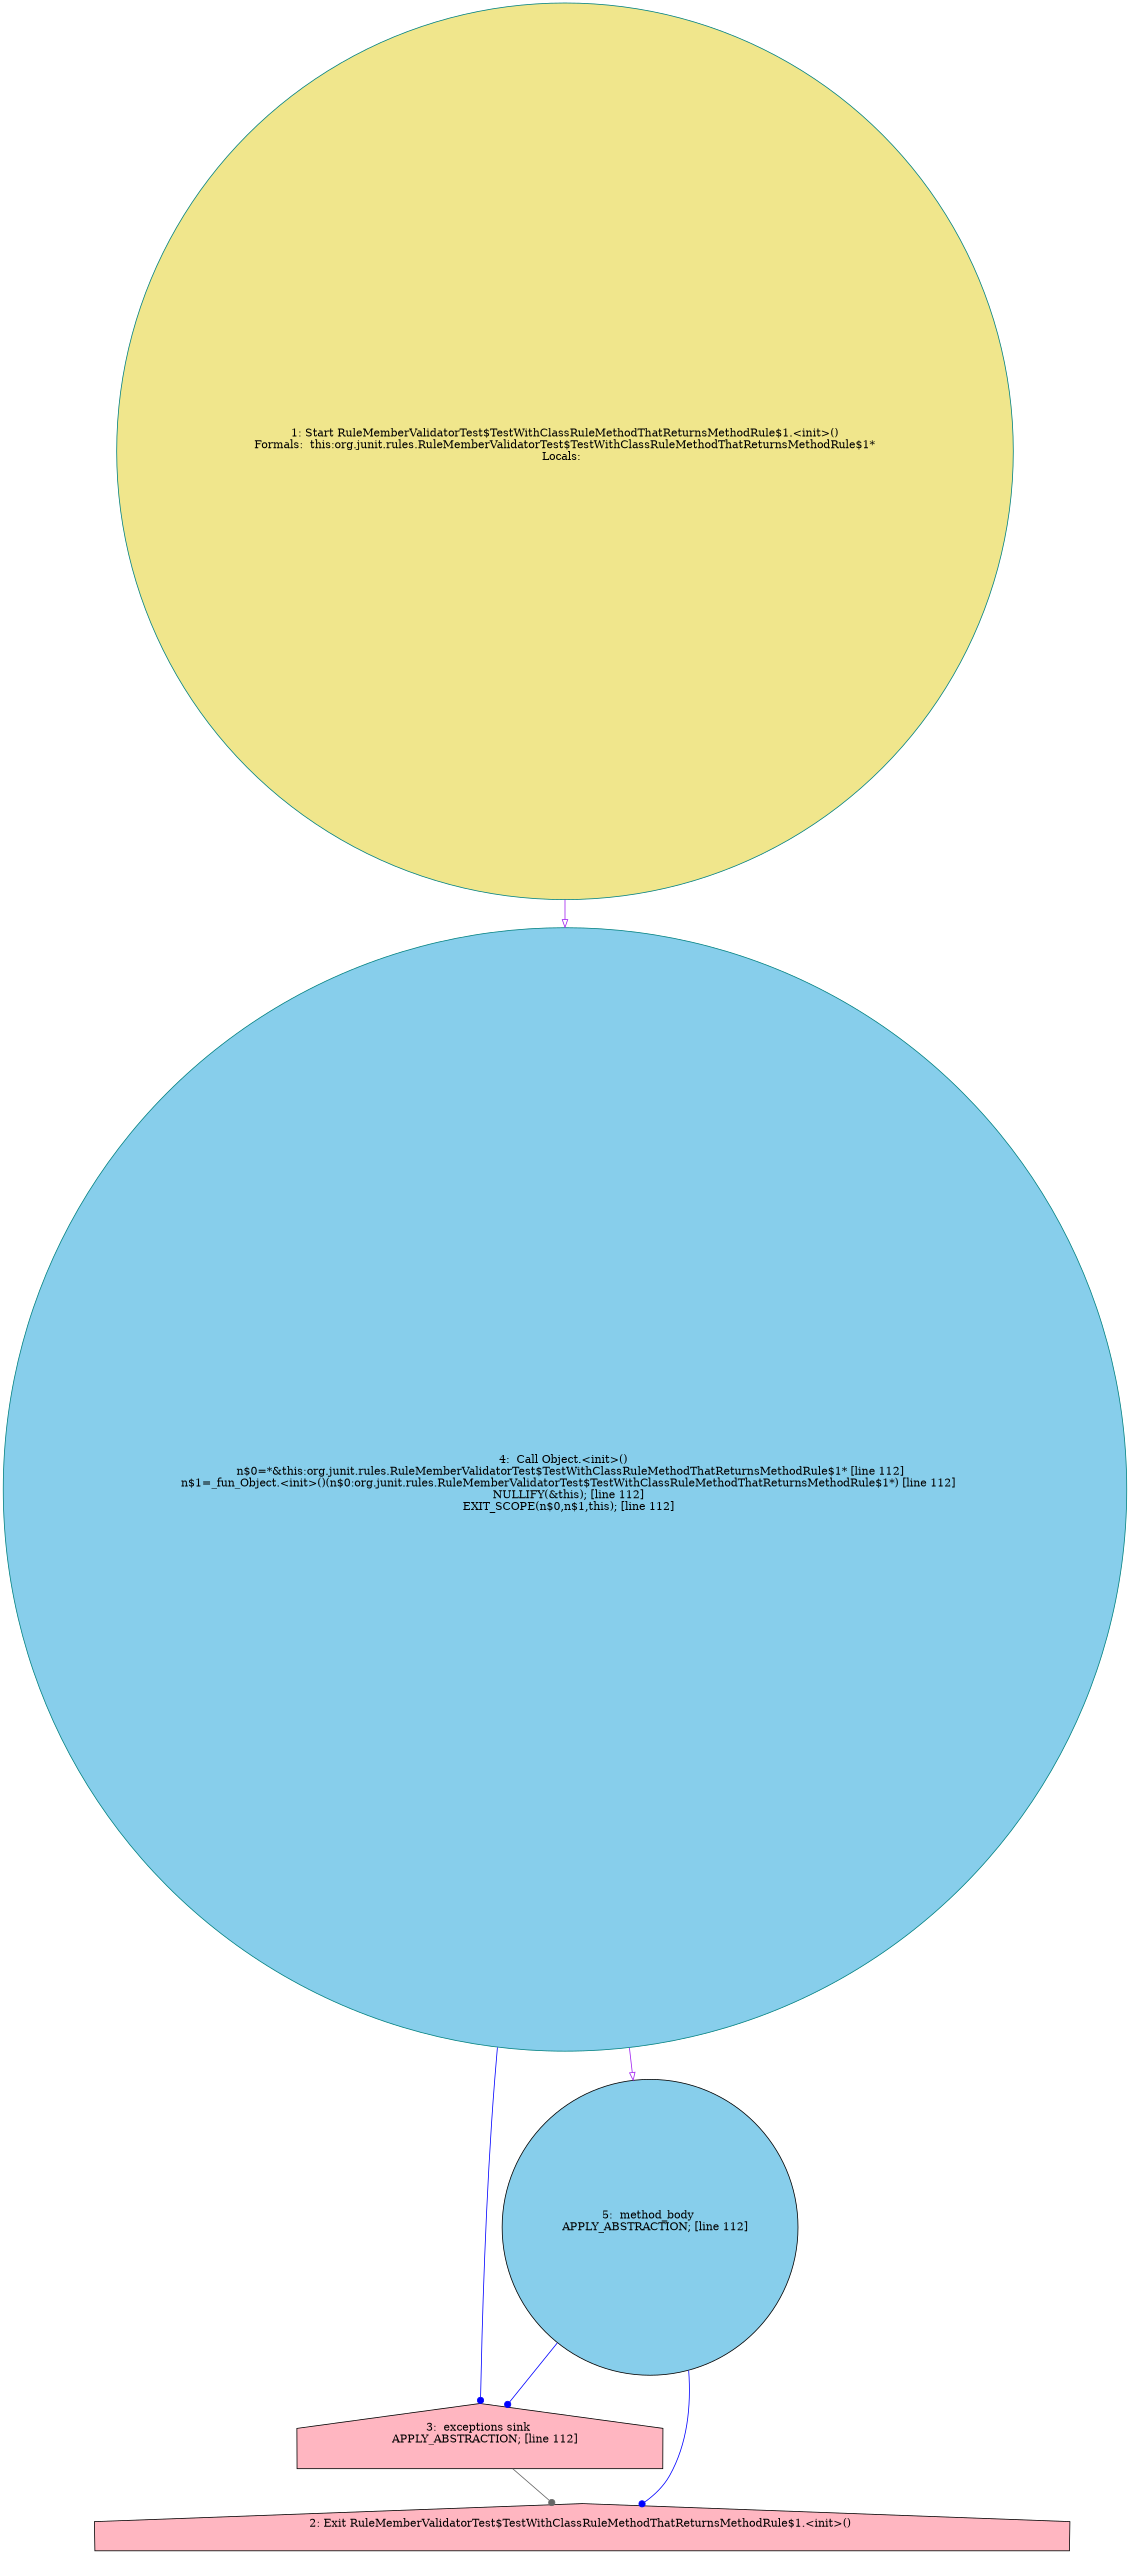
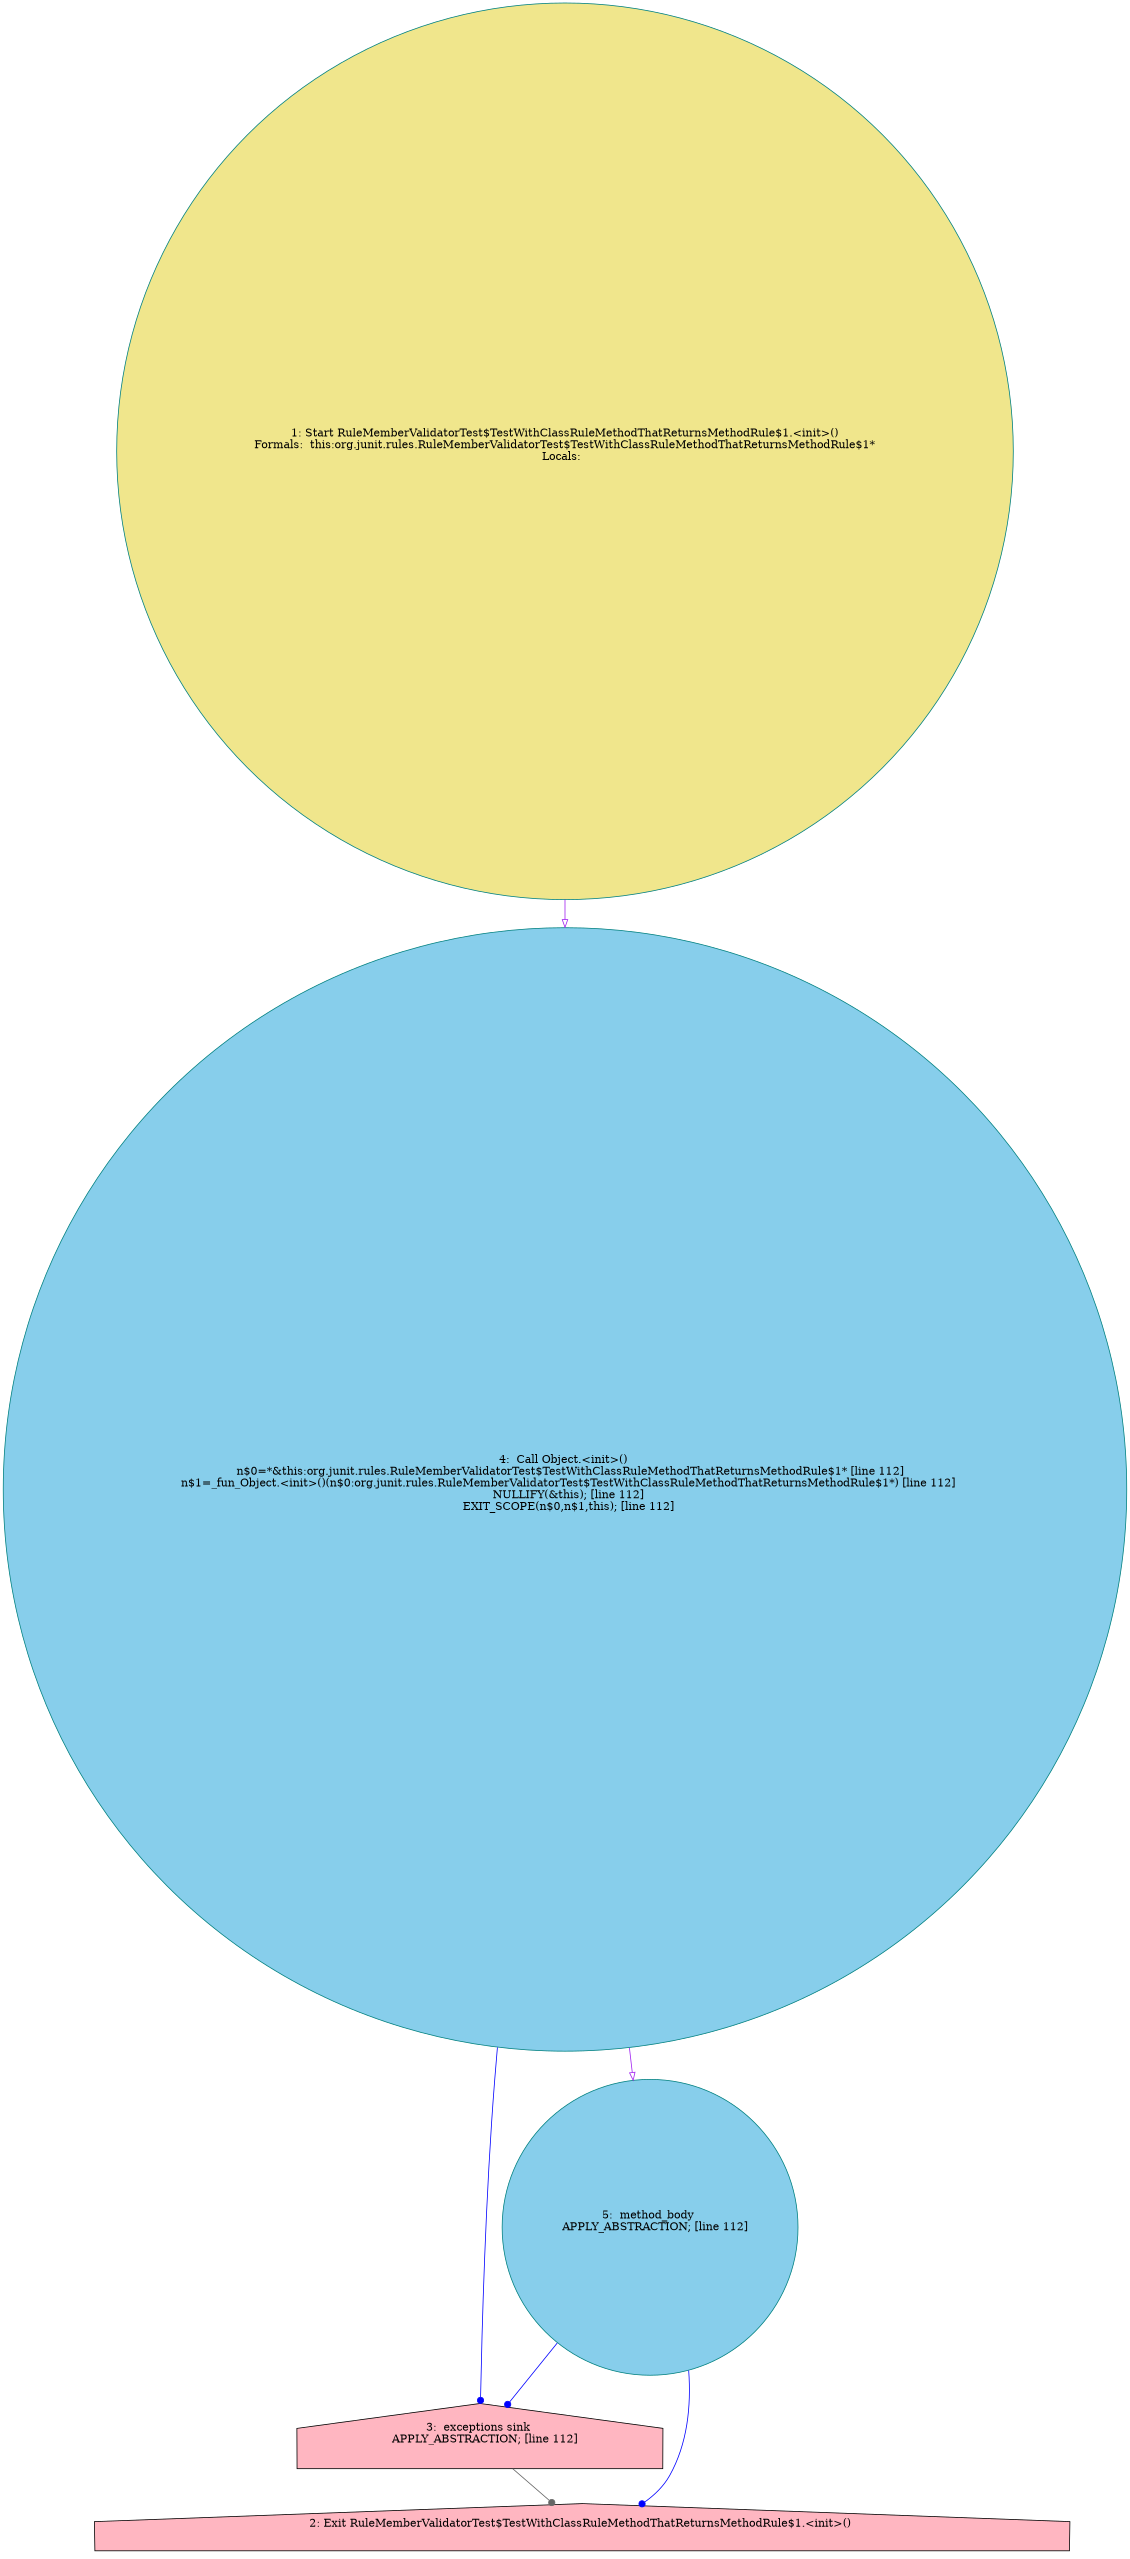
  digraph {
    node [color=teal style=filled fillcolor=skyblue shape=circle]
    edge [color=blue arrowhead=dot]
    n1 [label="1: Start RuleMemberValidatorTest$TestWithClassRuleMethodThatReturnsMethodRule$1.<init>()\nFormals:  this:org.junit.rules.RuleMemberValidatorTest$TestWithClassRuleMethodThatReturnsMethodRule$1*\nLocals:  \n  " fillcolor=khaki]
    n2 [label="4:  Call Object.<init>() \n   n$0=*&this:org.junit.rules.RuleMemberValidatorTest$TestWithClassRuleMethodThatReturnsMethodRule$1* [line 112]\n  n$1=_fun_Object.<init>()(n$0:org.junit.rules.RuleMemberValidatorTest$TestWithClassRuleMethodThatReturnsMethodRule$1*) [line 112]\n  NULLIFY(&this); [line 112]\n  EXIT_SCOPE(n$0,n$1,this); [line 112]\n "]
    n3 [label="3:  exceptions sink \n   APPLY_ABSTRACTION; [line 112]\n " shape=house fillcolor=lightpink color=black]
-   n4 [label="5:  method_body \n   APPLY_ABSTRACTION; [line 112]\n " color=black]
+   n4 [label="5:  method_body \n   APPLY_ABSTRACTION; [line 112]\n "]
    n5 [color=black label="2: Exit RuleMemberValidatorTest$TestWithClassRuleMethodThatReturnsMethodRule$1.<init>() \n  " fillcolor=lightpink shape=house]
    n1 -> n2 [color=purple arrowhead=onormal]
    n2 -> n3
    n2 -> n4 [color=purple arrowhead=onormal]
    n3 -> n5 [color=gray40]
    n4 -> n3
    n4 -> n5
  }
